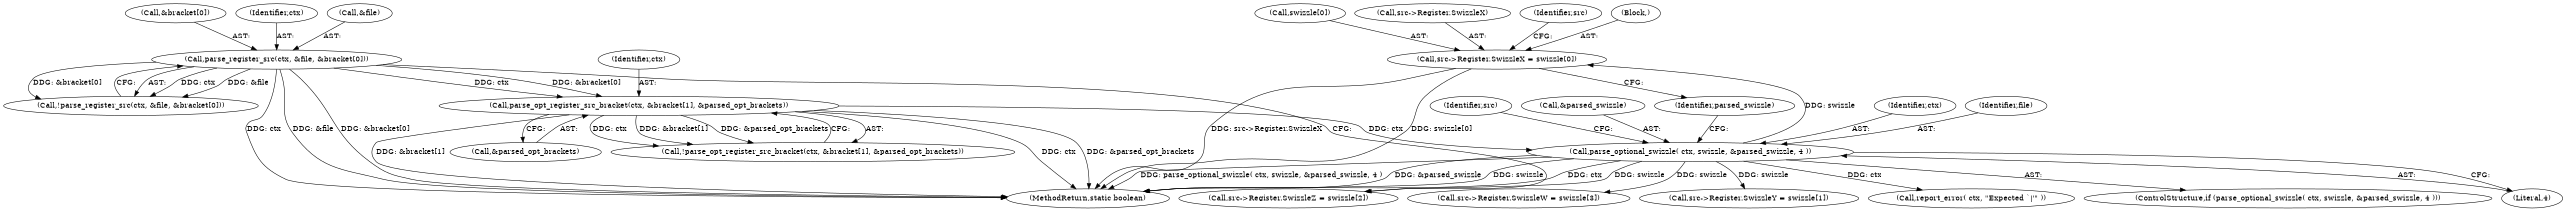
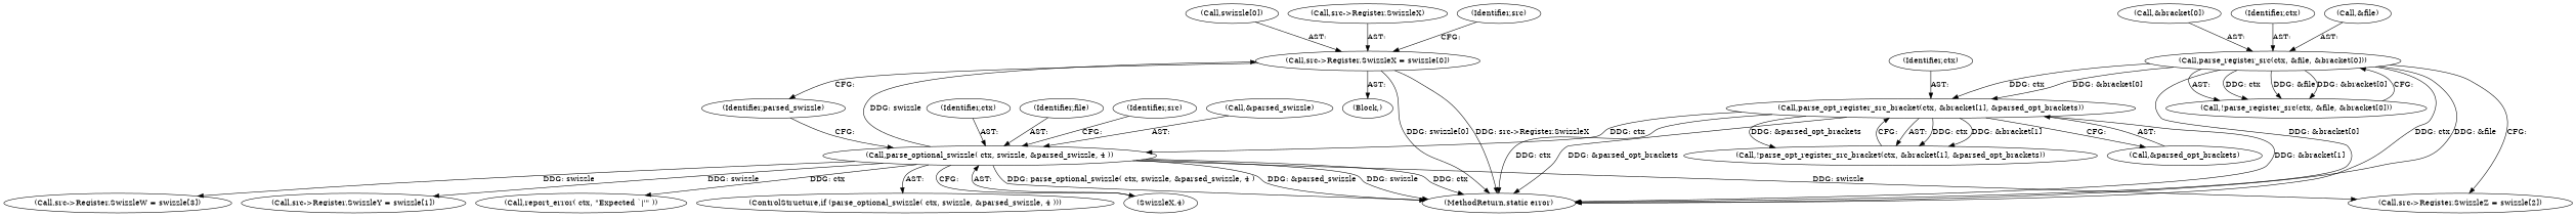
  digraph {
    fontname="DejaVu Serif"
    node [fontname="DejaVu Serif"]
    edge [fontname="DejaVu Serif"]
    n1 [label="(Call,src->Register.SwizzleX = swizzle[0])"]
-   n2 [label="(MethodReturn,static boolean)"]
+   n2 [label="(MethodReturn,static error)"]
    n3 [label="(Block,)"]
    n4 [label="(Identifier,parsed_swizzle)"]
    n5 [label="(Call,swizzle[0])"]
    n6 [label="(Call,parse_optional_swizzle( ctx, swizzle, &parsed_swizzle, 4 ))"]
    n7 [label="(Call,src->Register.SwizzleW = swizzle[3])"]
    n8 [label="(Call,src->Register.SwizzleY = swizzle[1])"]
    n9 [label="(Call,report_error( ctx, \"Expected `|'\" ))"]
    n10 [label="(Call,src->Register.SwizzleZ = swizzle[2])"]
    n11 [label="(ControlStructure,if (parse_optional_swizzle( ctx, swizzle, &parsed_swizzle, 4 )))"]
-   n12 [label="(Literal,4)"]
+   n12 [label="(SwizzleX,4)"]
    n13 [label="(Call,parse_opt_register_src_bracket(ctx, &bracket[1], &parsed_opt_brackets))"]
    n14 [label="(Call,&parsed_opt_brackets)"]
    n15 [label="(Call,!parse_opt_register_src_bracket(ctx, &bracket[1], &parsed_opt_brackets))"]
    n16 [label="(Call,parse_register_src(ctx, &file, &bracket[0]))"]
    n17 [label="(Call,!parse_register_src(ctx, &file, &bracket[0]))"]
    n18 [label="(Call,&bracket[0])"]
    n19 [label="(Identifier,ctx)"]
    n20 [label="(Identifier,ctx)"]
    n21 [label="(Call,src->Register.SwizzleX)"]
    n22 [label="(Call,&file)"]
    n23 [label="(Identifier,file)"]
    n24 [label="(Identifier,src)"]
    n25 [label="(Identifier,ctx)"]
    n26 [label="(Identifier,src)"]
    n27 [label="(Call,&parsed_swizzle)"]
    n1 -> n2 [label="DDG: src->Register.SwizzleX"]
    n1 -> n2 [label="DDG: swizzle[0]"]
-   n3 -> n1 [label="AST: "]
+   n1 -> n3 [label="AST: "]
    n1 -> n4 [label="CFG: "]
    n4 -> n6 [label="CFG: "]
    n5 -> n1 [label="AST: "]
    n6 -> n1 [label="DDG: swizzle"]
    n6 -> n2 [label="DDG: ctx"]
    n6 -> n2 [label="DDG: parse_optional_swizzle( ctx, swizzle, &parsed_swizzle, 4 )"]
    n6 -> n2 [label="DDG: &parsed_swizzle"]
    n6 -> n2 [label="DDG: swizzle"]
    n6 -> n7 [label="DDG: swizzle"]
    n6 -> n8 [label="DDG: swizzle"]
    n6 -> n9 [label="DDG: ctx"]
    n6 -> n10 [label="DDG: swizzle"]
    n6 -> n11 [label="AST: "]
    n6 -> n12 [label="CFG: "]
    n12 -> n6 [label="AST: "]
    n13 -> n2 [label="DDG: &bracket[1]"]
    n13 -> n2 [label="DDG: ctx"]
    n13 -> n2 [label="DDG: &parsed_opt_brackets"]
    n13 -> n6 [label="DDG: ctx"]
    n13 -> n14 [label="CFG: "]
    n13 -> n15 [label="AST: "]
    n13 -> n15 [label="DDG: ctx"]
    n13 -> n15 [label="DDG: &bracket[1]"]
    n13 -> n15 [label="DDG: &parsed_opt_brackets"]
    n14 -> n13 [label="AST: "]
    n15 -> n13 [label="CFG: "]
    n16 -> n2 [label="DDG: &bracket[0]"]
    n16 -> n2 [label="DDG: ctx"]
    n16 -> n2 [label="DDG: &file"]
    n16 -> n10 [label="CFG: "]
    n16 -> n13 [label="DDG: ctx"]
    n16 -> n13 [label="DDG: &bracket[0]"]
    n16 -> n17 [label="AST: "]
    n16 -> n17 [label="DDG: ctx"]
    n16 -> n17 [label="DDG: &file"]
    n16 -> n17 [label="DDG: &bracket[0]"]
    n17 -> n16 [label="CFG: "]
    n18 -> n16 [label="AST: "]
    n19 -> n16 [label="AST: "]
    n20 -> n6 [label="AST: "]
    n21 -> n1 [label="AST: "]
    n22 -> n16 [label="AST: "]
    n23 -> n6 [label="AST: "]
    n24 -> n1 [label="CFG: "]
    n25 -> n13 [label="AST: "]
    n26 -> n6 [label="CFG: "]
    n27 -> n6 [label="AST: "]
  }
